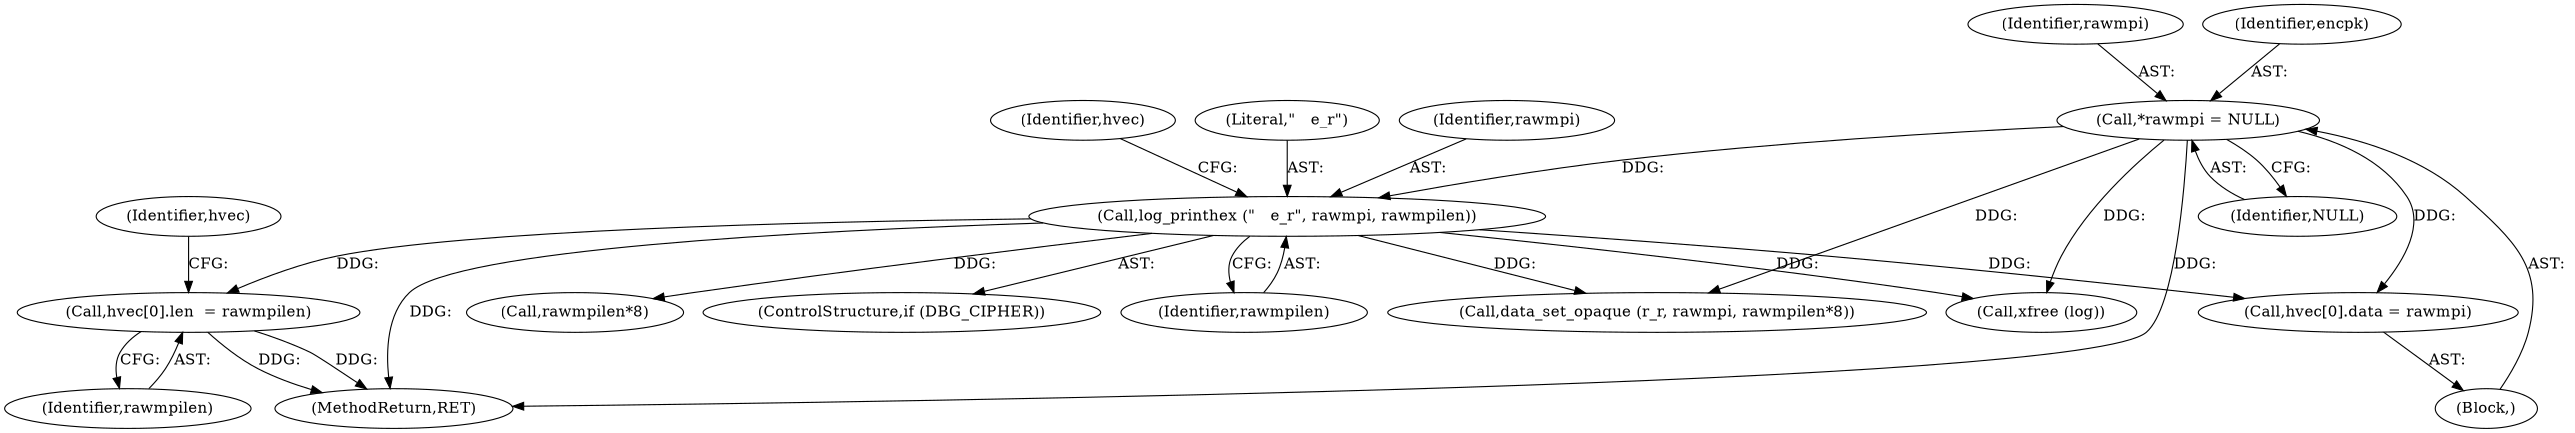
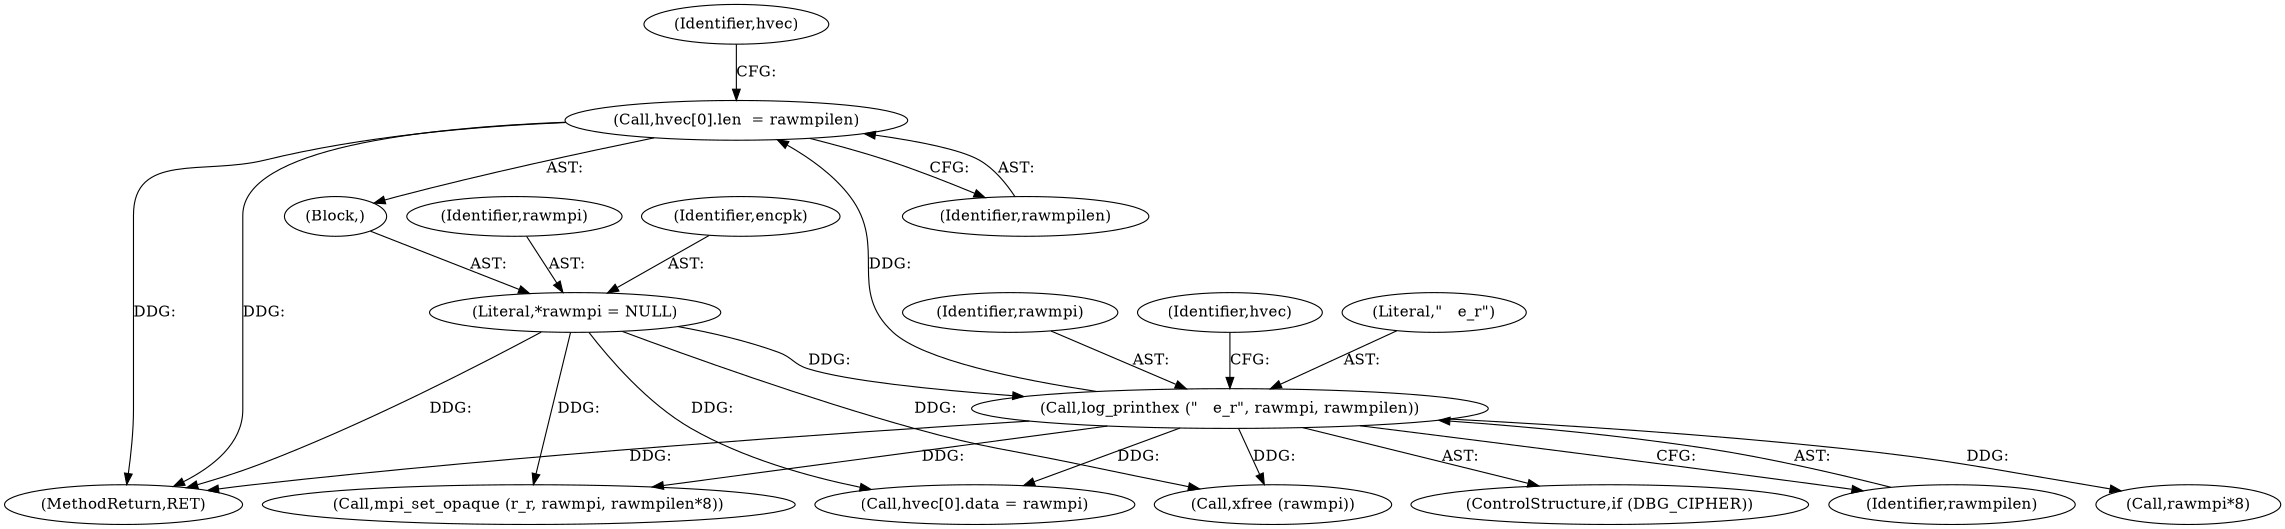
  digraph {
    n1 [label="(Call,hvec[0].len  = rawmpilen)"]
    n2 [label="(Block,)"]
    n3 [label="(MethodReturn,RET)"]
    n4 [label="(Identifier,rawmpilen)"]
-   n5 [label="(Call,*rawmpi = NULL)"]
+   n5 [label="(Literal,*rawmpi = NULL)"]
    n6 [label="(Call,log_printhex (\"   e_r\", rawmpi, rawmpilen))"]
    n7 [label="(ControlStructure,if (DBG_CIPHER))"]
    n8 [label="(Identifier,rawmpilen)"]
-   n9 [label="(Call,rawmpilen*8)"]
-   n10 [label="(Call,xfree (log))"]
-   n11 [label="(Call,data_set_opaque (r_r, rawmpi, rawmpilen*8))"]
+   n9 [label="(Call,rawmpi*8)"]
+   n10 [label="(Call,xfree (rawmpi))"]
+   n11 [label="(Call,mpi_set_opaque (r_r, rawmpi, rawmpilen*8))"]
    n12 [label="(Call,hvec[0].data = rawmpi)"]
-   n13 [label="(Identifier,NULL)"]
    n14 [label="(Identifier,rawmpi)"]
    n15 [label="(Identifier,encpk)"]
    n16 [label="(Identifier,rawmpi)"]
    n17 [label="(Identifier,hvec)"]
    n18 [label="(Literal,\"   e_r\")"]
    n19 [label="(Identifier,hvec)"]
-   n12 -> n2 [label="AST: "]
+   n1 -> n2 [label="AST: "]
    n1 -> n3 [label="DDG: "]
    n1 -> n3 [label="DDG: "]
    n1 -> n4 [label="CFG: "]
    n2 -> n5 [label="AST: "]
    n4 -> n1 [label="AST: "]
    n5 -> n3 [label="DDG: "]
    n5 -> n6 [label="DDG: "]
    n5 -> n10 [label="DDG: "]
    n5 -> n11 [label="DDG: "]
    n5 -> n12 [label="DDG: "]
-   n5 -> n13 [label="CFG: "]
    n6 -> n1 [label="DDG: "]
    n6 -> n3 [label="DDG: "]
    n6 -> n7 [label="AST: "]
    n6 -> n8 [label="CFG: "]
    n6 -> n9 [label="DDG: "]
    n6 -> n10 [label="DDG: "]
    n6 -> n11 [label="DDG: "]
    n6 -> n12 [label="DDG: "]
    n8 -> n6 [label="AST: "]
-   n13 -> n5 [label="AST: "]
    n14 -> n5 [label="AST: "]
    n15 -> n5 [label="AST: "]
    n16 -> n6 [label="AST: "]
    n17 -> n6 [label="CFG: "]
    n18 -> n6 [label="AST: "]
    n19 -> n1 [label="CFG: "]
  }
